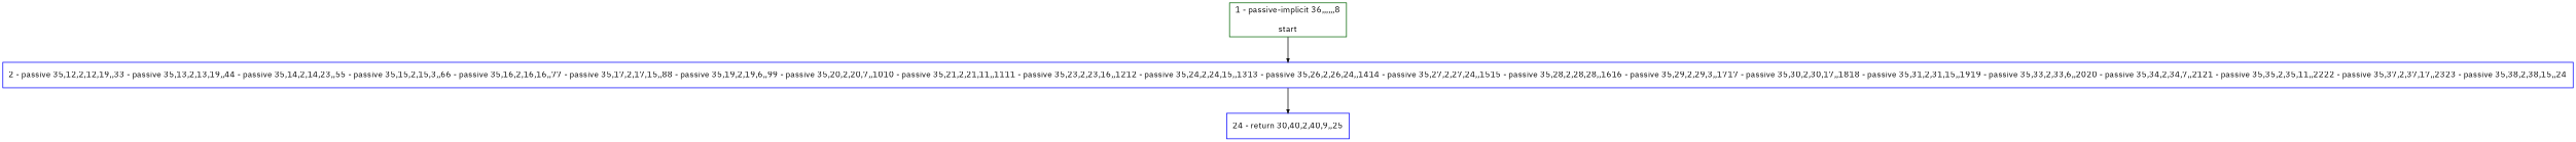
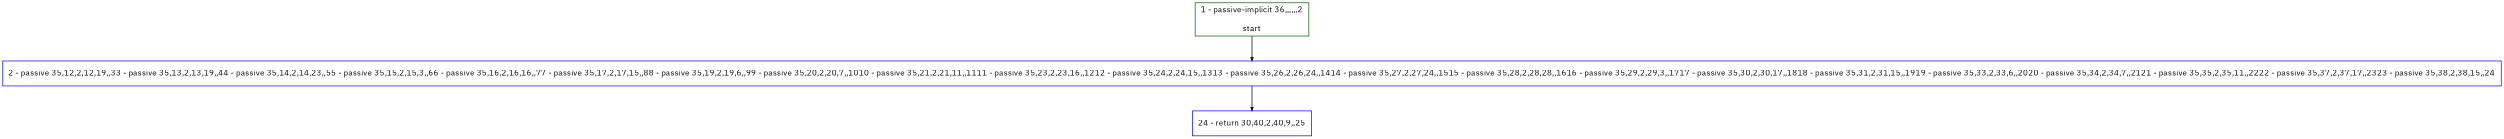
  digraph {
    bgcolor=white
    compound=true
    fillcolor="#FFFFCC"
    fontname="IBM Plex Sans"
    fontsize=12
    pack=true
    packmode=clust
    style="rounded,filled"
    node [color="#0000ff" compound=true fillcolor="#ffffff" fixedsize=false fontname="IBM Plex Sans" fontsize=12 node_initialized=no shape=box style=filled]
    edge [arrowhead=normal arrowsize=0.5 arrowtail=none color="#000000" compound=true dir=forward fontcolor=black fontname="IBM Plex Sans" fontsize=12]
    n1 [label="2 - passive 35,12,2,12,19,,33 - passive 35,13,2,13,19,,44 - passive 35,14,2,14,23,,55 - passive 35,15,2,15,3,,66 - passive 35,16,2,16,16,,77 - passive 35,17,2,17,15,,88 - passive 35,19,2,19,6,,99 - passive 35,20,2,20,7,,1010 - passive 35,21,2,21,11,,1111 - passive 35,23,2,23,16,,1212 - passive 35,24,2,24,15,,1313 - passive 35,26,2,26,24,,1414 - passive 35,27,2,27,24,,1515 - passive 35,28,2,28,28,,1616 - passive 35,29,2,29,3,,1717 - passive 35,30,2,30,17,,1818 - passive 35,31,2,31,15,,1919 - passive 35,33,2,33,6,,2020 - passive 35,34,2,34,7,,2121 - passive 35,35,2,35,11,,2222 - passive 35,37,2,37,17,,2323 - passive 35,38,2,38,15,,24"]
    n2 [label="24 - return 30,40,2,40,9,,25"]
-   n3 [color="#006400" label="1 - passive-implicit 36,,,,,,8\n\nstart"]
+   n3 [color="#006400" label="1 - passive-implicit 36,,,,,,2\n\nstart"]
    n1 -> n2
    n3 -> n1
  }
